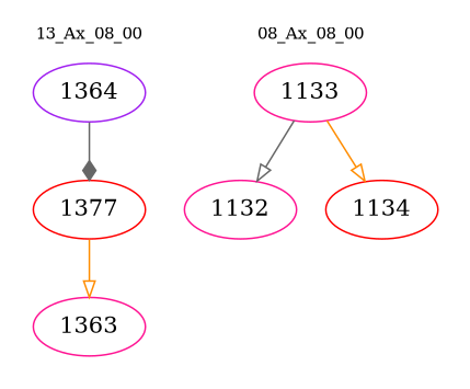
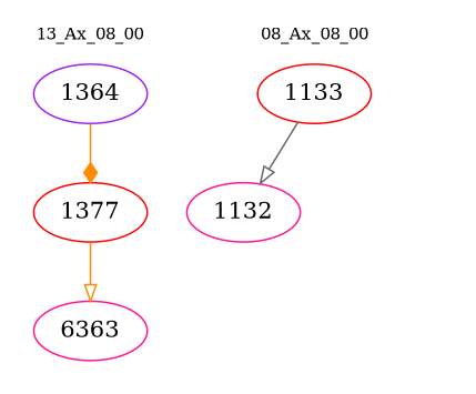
  digraph {
    node [color=deeppink]
    edge [arrowhead=onormal color=gray40]
    n1 [color=purple label=1364]
-   n2 [label=1363]
+   n2 [label=6363]
    n3 [color=red label=1377]
-   n4 [label=1133]
+   n4 [color=red label=1133]
    n5 [label=1132]
-   n6 [color=red label=1134]
    subgraph cluster_1 {
      color=white
      fontsize=10
      label="13_Ax_08_00"
      n1
      n2
      n3
    }
    subgraph cluster_2 {
      color=white
      fontsize=10
      label="08_Ax_08_00"
      n4
      n5
-     n6
    }
-   n1 -> n3 [arrowhead=diamond]
+   n1 -> n3 [arrowhead=diamond color=darkorange]
    n3 -> n2 [color=darkorange]
    n4 -> n5
-   n4 -> n6 [color=darkorange]
  }
